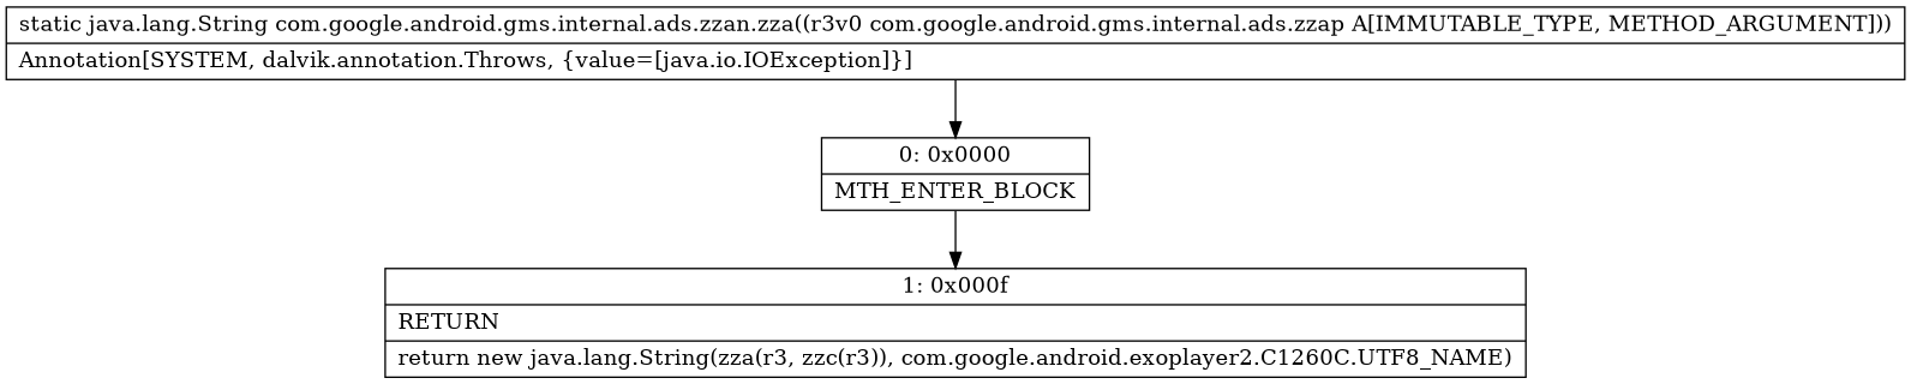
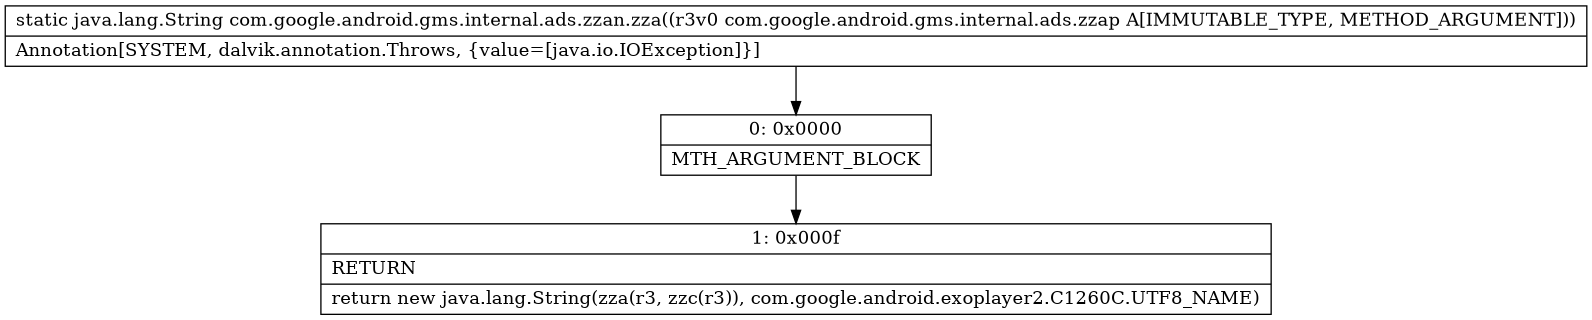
  digraph {
    node [shape=record]
-   n1 [label="{0\:\ 0x0000|MTH_ENTER_BLOCK\l}"]
+   n1 [label="{0\:\ 0x0000|MTH_ARGUMENT_BLOCK\l}"]
    n2 [label="{1\:\ 0x000f|RETURN\l|return new java.lang.String(zza(r3, zzc(r3)), com.google.android.exoplayer2.C1260C.UTF8_NAME)\l}"]
    n3 [label="{static java.lang.String com.google.android.gms.internal.ads.zzan.zza((r3v0 com.google.android.gms.internal.ads.zzap A[IMMUTABLE_TYPE, METHOD_ARGUMENT]))  | Annotation[SYSTEM, dalvik.annotation.Throws, \{value=[java.io.IOException]\}]\l}"]
    n1 -> n2
    n3 -> n1
  }
